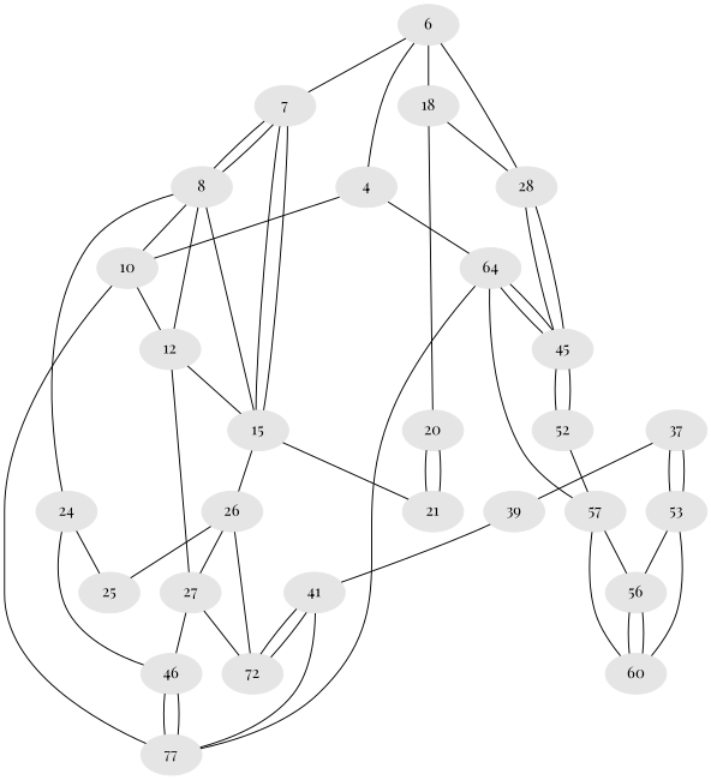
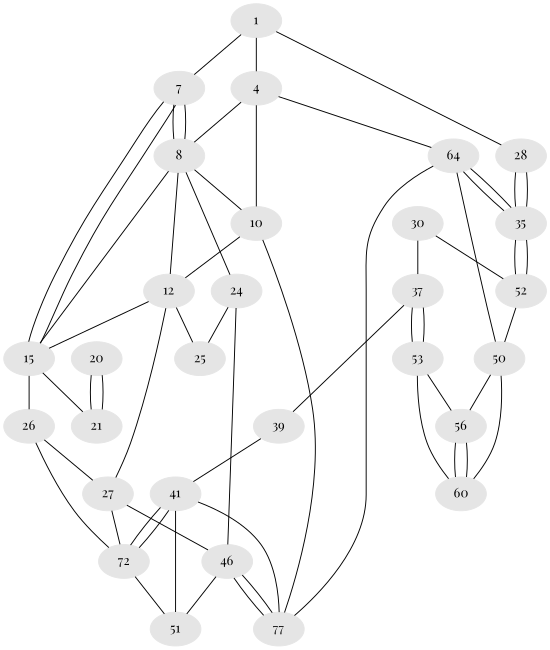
  graph {
    fontname="Playfair Display"
    node [color=gray90 fontname="Playfair Display" style=filled]
    edge [fontname="Playfair Display"]
-   1 [super="+6+2" label=6]
+   1 [super="+6+2"]
    4 [super="+5"]
    7
-   18 [super="+19"]
    28
    8 [super="+11+9"]
    10
    n8 [label=64]
    15 [super="+16+22"]
    20
-   45
+   45 [label=35]
    12 [super="+13+17"]
    24
    n14 [label=77]
-   57 [super="+62"]
+   57 [super="+62" label=50]
    21 [super="+34"]
    26
    25 [super="+33"]
    27
    46 [super="+48"]
    n21 [label=72 super="+56+43"]
+   30 [super="+31"]
    37 [super="+38"]
    52
    39 [super="+40"]
    53 [super="+54"]
+   51 [super="+59"]
    41 [super="+61"]
    60 [super="+63"]
    n30 [label=56]
    1 -- 4
    1 -- 7
-   1 -- 18 [weight=2]
    1 -- 28
+   4 -- 8
    4 -- 10
    4 -- n8
    7 -- 8
    7 -- 8
    7 -- 15
    7 -- 15
-   18 -- 28
-   18 -- 20
    28 -- 45
    28 -- 45
    8 -- 10
    8 -- 15
    8 -- 12
    8 -- 24
    10 -- 12
    10 -- n14
    n8 -- 45
    n8 -- 45
    n8 -- n14
    n8 -- 57
    15 -- 21
    15 -- 26
    20 -- 21
    20 -- 21
    45 -- 52
    45 -- 52
    12 -- 15
-   26 -- 25 [weight=2]
+   12 -- 25 [weight=2]
    12 -- 27
    24 -- 25
    24 -- 46
    57 -- 60
    57 -- n30
    26 -- 27
    26 -- n21
    27 -- 46
    27 -- n21
    46 -- n14
    46 -- n14
+   46 -- 51
+   n21 -- 51
+   30 -- 37
+   30 -- 52
    37 -- 39
    37 -- 53
    37 -- 53
    52 -- 57
    39 -- 41
    53 -- 60
    53 -- n30
    41 -- n14
    41 -- n21
    41 -- n21
+   41 -- 51
    n30 -- 60
    n30 -- 60
  }
